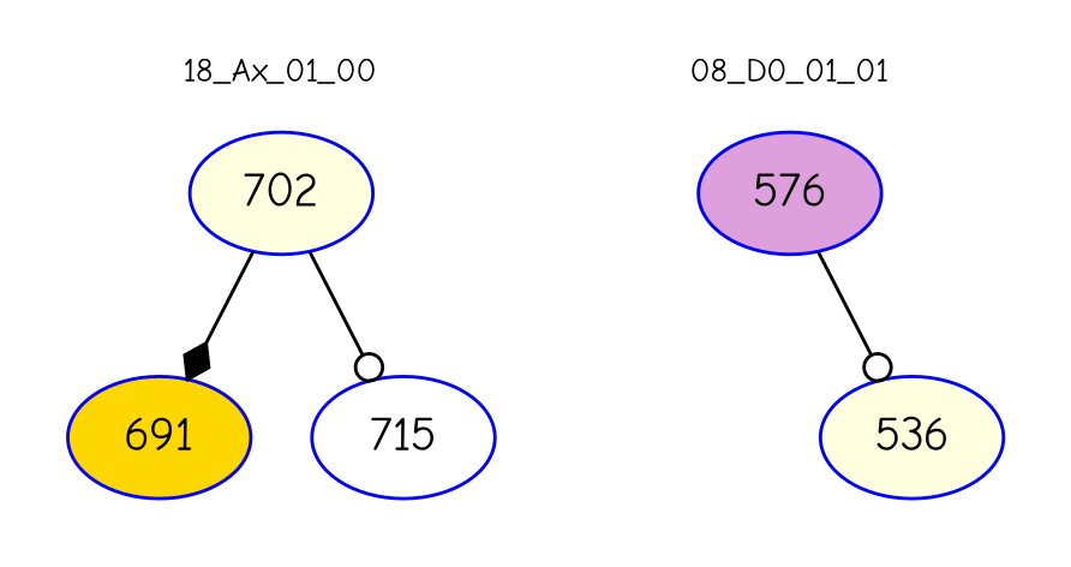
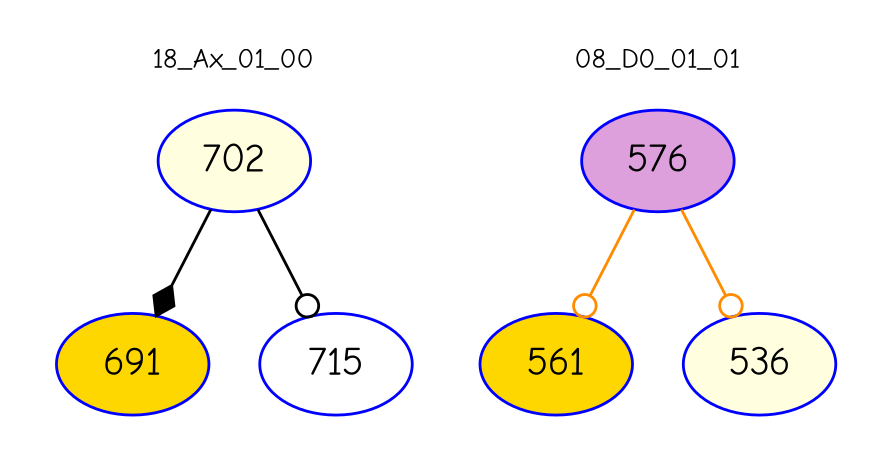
  digraph {
    fontname="Comic Neue"
    node [color=blue fillcolor=lightyellow fontname="Comic Neue" style=filled]
    edge [arrowhead=odot color=black fontname="Comic Neue"]
    n1 [label=702]
    n2 [fillcolor=gold label=691]
    n3 [fillcolor=white label=715]
    n4 [fillcolor=plum label=576]
+   n5 [fillcolor=gold label=561]
    n6 [label=536]
    subgraph cluster_1 {
      color=white
      fontsize=10
      label="18_Ax_01_00"
      n1
      n2
      n3
    }
    subgraph cluster_2 {
      color=white
      fontsize=10
      label="08_D0_01_01"
      n4
+     n5
      n6
    }
    n1 -> n2 [arrowhead=diamond]
    n1 -> n3
-   n4 -> n6
+   n4 -> n5 [color=darkorange]
+   n4 -> n6 [color=darkorange]
  }
